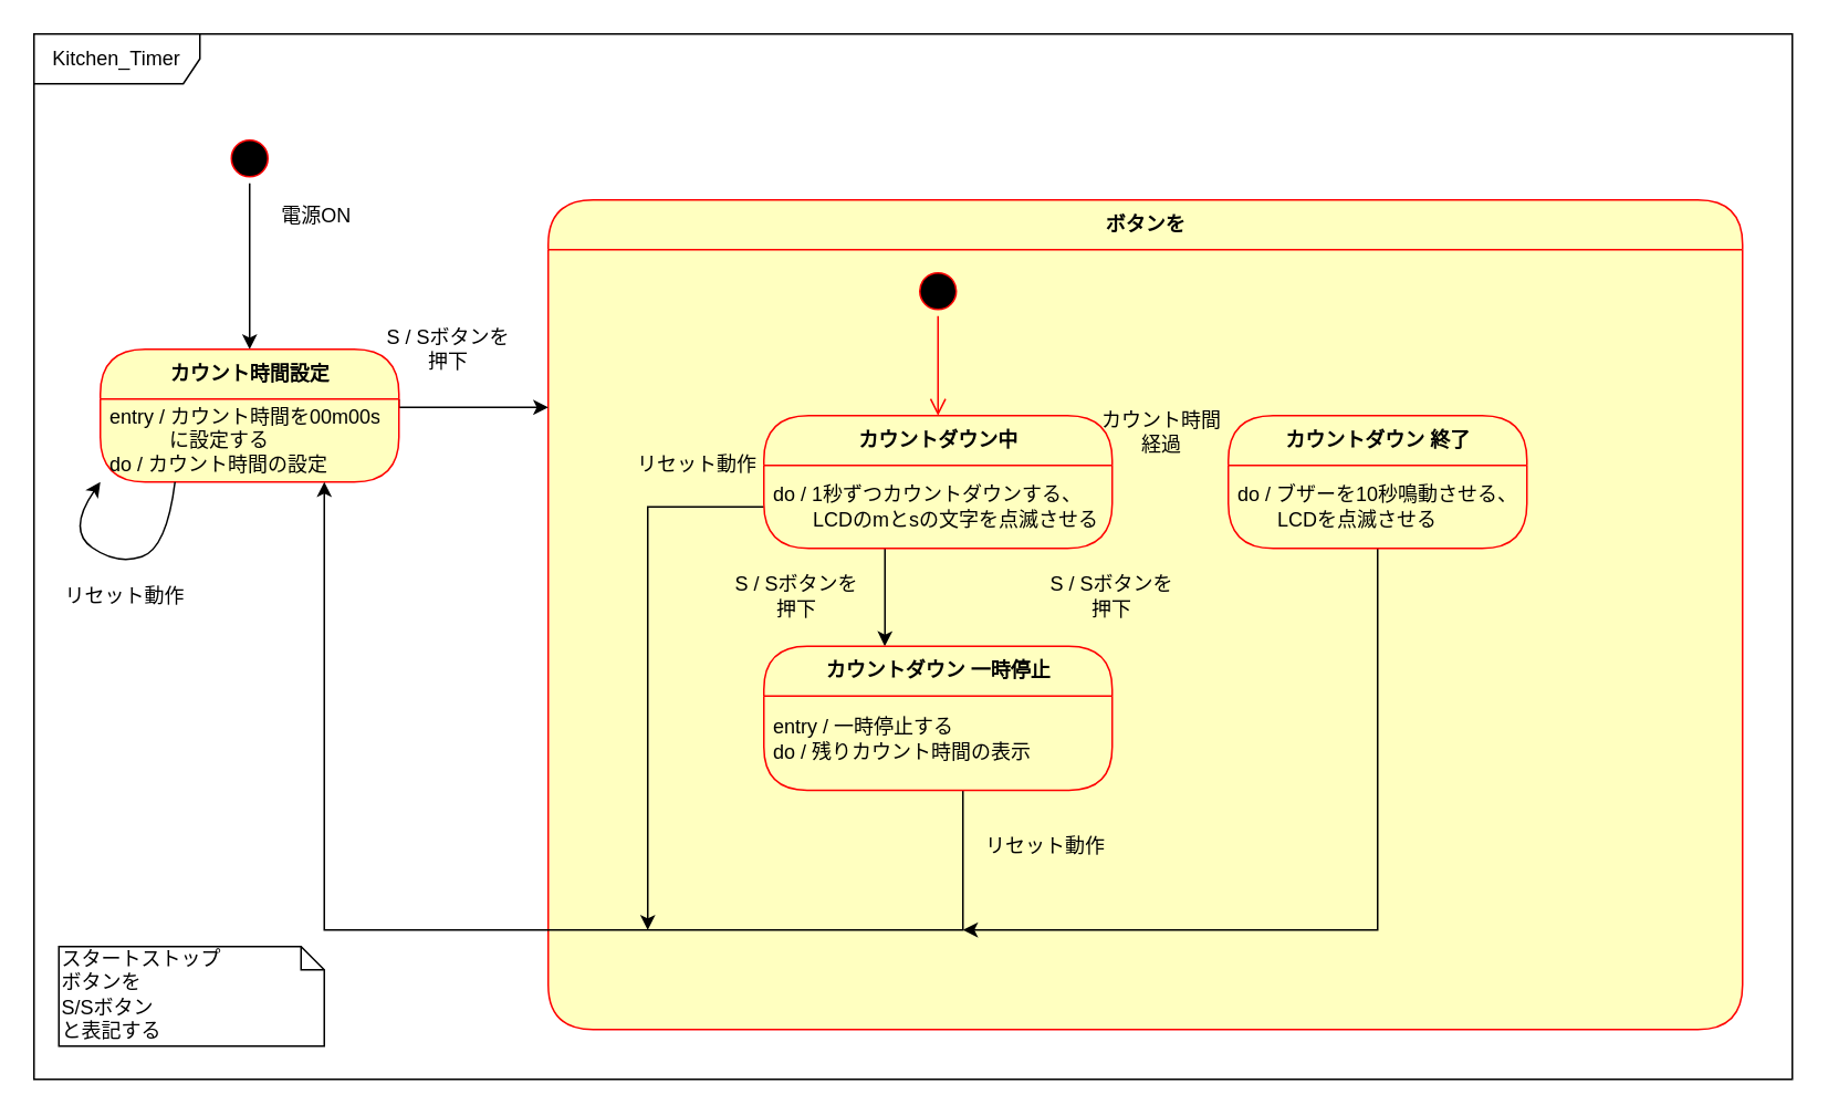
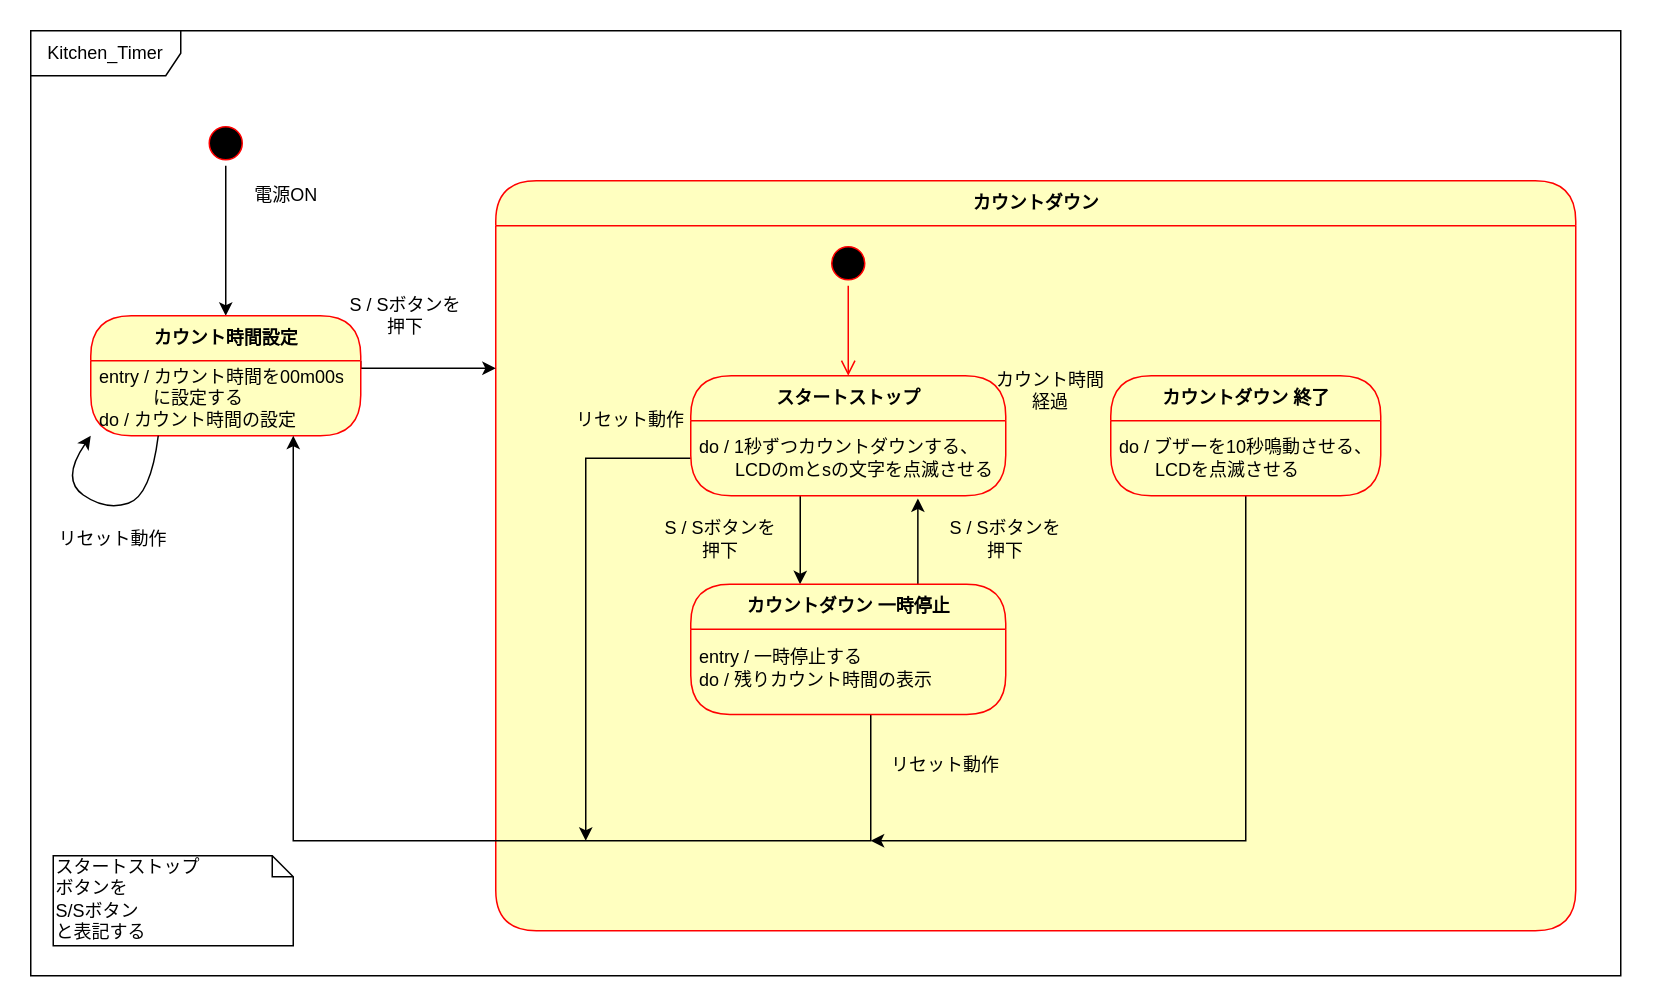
  <mxCell id="0" />
  <mxCell id="1" parent="0" />
  <mxCell id="2" value="Kitchen_Timer" style="shape=umlFrame;whiteSpace=wrap;html=1;width=100;height=30;" parent="1" vertex="1"><mxGeometry x="20" y="20" width="1060" height="630" as="geometry" /></mxCell>
- <mxCell id="3" value="ボタンを" style="swimlane;html=1;fontStyle=1;align=center;verticalAlign=middle;childLayout=stackLayout;horizontal=1;startSize=30;horizontalStack=0;resizeParent=0;resizeLast=1;container=0;fontColor=#000000;collapsible=0;rounded=1;arcSize=30;strokeColor=#ff0000;fillColor=#ffffc0;swimlaneFillColor=#ffffc0;dropTarget=0;" parent="1" vertex="1"><mxGeometry x="330" y="120" width="720" height="500" as="geometry" /></mxCell>
+ <mxCell id="3" value="カウントダウン" style="swimlane;html=1;fontStyle=1;align=center;verticalAlign=middle;childLayout=stackLayout;horizontal=1;startSize=30;horizontalStack=0;resizeParent=0;resizeLast=1;container=0;fontColor=#000000;collapsible=0;rounded=1;arcSize=30;strokeColor=#ff0000;fillColor=#ffffc0;swimlaneFillColor=#ffffc0;dropTarget=0;" parent="1" vertex="1"><mxGeometry x="330" y="120" width="720" height="500" as="geometry" /></mxCell>
  <mxCell id="4" style="edgeStyle=orthogonalEdgeStyle;rounded=0;orthogonalLoop=1;jettySize=auto;html=1;exitX=0.5;exitY=1;exitDx=0;exitDy=0;entryX=0.5;entryY=0;entryDx=0;entryDy=0;" parent="1" source="5" target="11" edge="1"><mxGeometry relative="1" as="geometry"><mxPoint x="105" y="255" as="sourcePoint" /><mxPoint x="150" y="340" as="targetPoint" /><Array as="points" /></mxGeometry></mxCell>
  <mxCell id="5" value="" style="ellipse;html=1;shape=startState;fillColor=#000000;strokeColor=#ff0000;" parent="1" vertex="1"><mxGeometry x="135" y="80" width="30" height="30" as="geometry" /></mxCell>
  <mxCell id="6" value="" style="ellipse;html=1;shape=startState;fillColor=#000000;strokeColor=#ff0000;" parent="1" vertex="1"><mxGeometry x="550" y="160" width="30" height="30" as="geometry" /></mxCell>
  <mxCell id="7" value="" style="edgeStyle=orthogonalEdgeStyle;html=1;verticalAlign=bottom;endArrow=open;endSize=8;strokeColor=#ff0000;" parent="1" source="6" target="25" edge="1"><mxGeometry relative="1" as="geometry"><mxPoint x="355" y="280" as="targetPoint" /></mxGeometry></mxCell>
  <mxCell id="8" style="edgeStyle=orthogonalEdgeStyle;rounded=0;orthogonalLoop=1;jettySize=auto;html=1;entryX=0.347;entryY=0;entryDx=0;entryDy=0;entryPerimeter=0;" parent="1" source="25" target="27" edge="1"><mxGeometry relative="1" as="geometry"><mxPoint x="532" y="389" as="targetPoint" /><Array as="points"><mxPoint x="533" y="380" /><mxPoint x="533" y="380" /></Array></mxGeometry></mxCell>
+ <mxCell id="9" style="edgeStyle=orthogonalEdgeStyle;rounded=0;orthogonalLoop=1;jettySize=auto;html=1;exitX=0.721;exitY=0.014;exitDx=0;exitDy=0;entryX=0.721;entryY=1.036;entryDx=0;entryDy=0;entryPerimeter=0;exitPerimeter=0;" parent="1" source="27" target="26" edge="1"><mxGeometry relative="1" as="geometry"><mxPoint x="433" y="330" as="targetPoint" /><Array as="points" /></mxGeometry></mxCell>
  <mxCell id="10" style="edgeStyle=orthogonalEdgeStyle;rounded=0;orthogonalLoop=1;jettySize=auto;html=1;entryX=0;entryY=0.25;entryDx=0;entryDy=0;exitX=1;exitY=0;exitDx=0;exitDy=0;" parent="1" source="12" target="3" edge="1"><mxGeometry relative="1" as="geometry"><mxPoint x="440" y="120" as="targetPoint" /><Array as="points"><mxPoint x="240" y="245" /></Array></mxGeometry></mxCell>
  <mxCell id="11" value="カウント時間設定" style="swimlane;html=1;fontStyle=1;align=center;verticalAlign=middle;childLayout=stackLayout;horizontal=1;startSize=30;horizontalStack=0;resizeParent=0;resizeLast=1;container=0;fontColor=#000000;collapsible=0;rounded=1;arcSize=30;strokeColor=#ff0000;fillColor=#ffffc0;swimlaneFillColor=#ffffc0;dropTarget=0;" parent="1" vertex="1"><mxGeometry x="60" y="210" width="180" height="80" as="geometry" /></mxCell>
  <mxCell id="12" value="entry / カウント時間を00m00s&lt;br&gt;　　　に設定する&lt;br&gt;do / カウント時間の設定" style="text;html=1;strokeColor=none;fillColor=none;align=left;verticalAlign=middle;spacingLeft=4;spacingRight=4;whiteSpace=wrap;overflow=hidden;rotatable=0;fontColor=#000000;" parent="11" vertex="1"><mxGeometry y="30" width="180" height="50" as="geometry" /></mxCell>
  <mxCell id="13" value="" style="curved=1;endArrow=classic;html=1;exitX=0.25;exitY=1;exitDx=0;exitDy=0;entryX=0;entryY=1;entryDx=0;entryDy=0;" parent="11" source="12" target="12" edge="1"><mxGeometry width="50" height="50" relative="1" as="geometry"><mxPoint x="-10" y="159" as="sourcePoint" /><mxPoint x="40" y="109" as="targetPoint" /><Array as="points"><mxPoint x="40" y="120" /><mxPoint x="10" y="130" /><mxPoint x="-20" y="109" /></Array></mxGeometry></mxCell>
  <mxCell id="14" value="S / Sボタンを押下" style="text;html=1;strokeColor=none;fillColor=none;align=center;verticalAlign=middle;whiteSpace=wrap;rounded=0;" parent="1" vertex="1"><mxGeometry x="230" y="200" width="80" height="20" as="geometry" /></mxCell>
  <mxCell id="15" style="edgeStyle=orthogonalEdgeStyle;rounded=0;orthogonalLoop=1;jettySize=auto;html=1;entryX=0.75;entryY=1;entryDx=0;entryDy=0;" parent="1" source="28" target="12" edge="1"><mxGeometry relative="1" as="geometry"><mxPoint y="390" as="targetPoint" x="200" /><Array as="points"><mxPoint x="580" y="560" /><mxPoint x="195" y="560" /></Array></mxGeometry></mxCell>
  <mxCell id="16" style="edgeStyle=orthogonalEdgeStyle;rounded=0;orthogonalLoop=1;jettySize=auto;html=1;exitX=0.5;exitY=1;exitDx=0;exitDy=0;" parent="1" source="19" edge="1"><mxGeometry relative="1" as="geometry"><mxPoint x="580" y="560" as="targetPoint" /><Array as="points"><mxPoint x="830" y="560" /></Array></mxGeometry></mxCell>
  <mxCell id="17" style="edgeStyle=orthogonalEdgeStyle;rounded=0;orthogonalLoop=1;jettySize=auto;html=1;" parent="1" source="26" edge="1"><mxGeometry relative="1" as="geometry"><mxPoint x="390" y="560" as="targetPoint" /><Array as="points"><mxPoint x="390" y="305" /><mxPoint x="390" y="560" /></Array></mxGeometry></mxCell>
  <mxCell id="18" value="カウントダウン 終了" style="swimlane;html=1;fontStyle=1;align=center;verticalAlign=middle;childLayout=stackLayout;horizontal=1;startSize=30;horizontalStack=0;resizeParent=0;resizeLast=1;container=0;fontColor=#000000;collapsible=0;rounded=1;arcSize=30;strokeColor=#ff0000;fillColor=#ffffc0;swimlaneFillColor=#ffffc0;dropTarget=0;" parent="1" vertex="1"><mxGeometry x="740" y="250" width="180" height="80" as="geometry" /></mxCell>
  <mxCell id="19" value="do / ブザーを10秒鳴動させる、&lt;br&gt;　　LCDを点滅させる" style="text;html=1;strokeColor=none;fillColor=none;align=left;verticalAlign=middle;spacingLeft=4;spacingRight=4;whiteSpace=wrap;overflow=hidden;rotatable=0;fontColor=#000000;" parent="18" vertex="1"><mxGeometry y="30" width="180" height="50" as="geometry" /></mxCell>
  <mxCell id="20" value="S / Sボタンを押下" style="text;html=1;strokeColor=none;fillColor=none;align=center;verticalAlign=middle;whiteSpace=wrap;rounded=0;" parent="1" vertex="1"><mxGeometry x="440" y="349" width="80" height="20" as="geometry" /></mxCell>
  <mxCell id="21" value="S / Sボタンを押下" style="text;html=1;strokeColor=none;fillColor=none;align=center;verticalAlign=middle;whiteSpace=wrap;rounded=0;" parent="1" vertex="1"><mxGeometry x="630" y="349" width="80" height="20" as="geometry" /></mxCell>
  <mxCell id="22" value="カウント時間経過" style="text;html=1;strokeColor=none;fillColor=none;align=center;verticalAlign=middle;whiteSpace=wrap;rounded=0;" parent="1" vertex="1"><mxGeometry x="660" y="250" width="80" height="20" as="geometry" /></mxCell>
  <mxCell id="23" value="リセット動作" style="text;html=1;strokeColor=none;fillColor=none;align=center;verticalAlign=middle;whiteSpace=wrap;rounded=0;" parent="1" vertex="1"><mxGeometry x="590" y="500" width="80" height="20" as="geometry" /></mxCell>
  <mxCell id="24" value="リセット動作" style="text;html=1;strokeColor=none;fillColor=none;align=center;verticalAlign=middle;whiteSpace=wrap;rounded=0;" parent="1" vertex="1"><mxGeometry x="380" y="270" width="80" height="20" as="geometry" /></mxCell>
- <mxCell id="25" value="カウントダウン中" style="swimlane;html=1;fontStyle=1;align=center;verticalAlign=middle;childLayout=stackLayout;horizontal=1;startSize=30;horizontalStack=0;resizeParent=0;resizeLast=1;container=0;fontColor=#000000;collapsible=0;rounded=1;arcSize=30;strokeColor=#ff0000;fillColor=#ffffc0;swimlaneFillColor=#ffffc0;dropTarget=0;" parent="1" vertex="1"><mxGeometry x="460" y="250" width="210" height="80" as="geometry" /></mxCell>
+ <mxCell id="25" value="スタートストップ" style="swimlane;html=1;fontStyle=1;align=center;verticalAlign=middle;childLayout=stackLayout;horizontal=1;startSize=30;horizontalStack=0;resizeParent=0;resizeLast=1;container=0;fontColor=#000000;collapsible=0;rounded=1;arcSize=30;strokeColor=#ff0000;fillColor=#ffffc0;swimlaneFillColor=#ffffc0;dropTarget=0;" parent="1" vertex="1"><mxGeometry x="460" y="250" width="210" height="80" as="geometry" /></mxCell>
  <mxCell id="26" value="do / 1秒ずつカウントダウンする、&lt;br&gt;　　LCDのmとsの文字を点滅させる" style="text;html=1;strokeColor=none;fillColor=none;align=left;verticalAlign=middle;spacingLeft=4;spacingRight=4;whiteSpace=wrap;overflow=hidden;rotatable=0;fontColor=#000000;" parent="25" vertex="1"><mxGeometry y="30" width="210" height="50" as="geometry" /></mxCell>
  <mxCell id="27" value="カウントダウン 一時停止" style="swimlane;html=1;fontStyle=1;align=center;verticalAlign=middle;childLayout=stackLayout;horizontal=1;startSize=30;horizontalStack=0;resizeParent=0;resizeLast=1;container=0;fontColor=#000000;collapsible=0;rounded=1;arcSize=29;strokeColor=#ff0000;fillColor=#ffffc0;swimlaneFillColor=#ffffc0;dropTarget=0;" parent="1" vertex="1"><mxGeometry x="460" y="389" width="210" height="86.76" as="geometry" /></mxCell>
  <mxCell id="28" value="entry / 一時停止する&lt;br&gt;do / 残りカウント時間の表示" style="text;html=1;strokeColor=none;fillColor=none;align=left;verticalAlign=middle;spacingLeft=4;spacingRight=4;whiteSpace=wrap;overflow=hidden;rotatable=0;fontColor=#000000;" parent="27" vertex="1"><mxGeometry y="30" width="210" height="52.63" as="geometry" /></mxCell>
  <mxCell id="29" value="Subtitle" style="text;html=1;strokeColor=none;fillColor=none;align=center;verticalAlign=middle;spacingLeft=4;spacingRight=4;whiteSpace=wrap;overflow=hidden;rotatable=0;fontColor=#000000;" parent="27" vertex="1"><mxGeometry y="82.63" width="210" as="geometry" /></mxCell>
  <mxCell id="30" value="Subtitle" style="text;html=1;strokeColor=none;fillColor=none;align=center;verticalAlign=middle;spacingLeft=4;spacingRight=4;whiteSpace=wrap;overflow=hidden;rotatable=0;fontColor=#000000;" parent="27" vertex="1"><mxGeometry y="82.63" width="210" height="4.13" as="geometry" /></mxCell>
  <mxCell id="31" value="スタートストップ&lt;br&gt;ボタンを&lt;br&gt;S/Sボタン&lt;br&gt;と表記する" style="shape=note;whiteSpace=wrap;html=1;size=14;verticalAlign=top;align=left;spacingTop=-6;" parent="1" vertex="1"><mxGeometry x="35" y="570" width="160" height="60" as="geometry" /></mxCell>
  <mxCell id="32" value="リセット動作" style="text;html=1;strokeColor=none;fillColor=none;align=center;verticalAlign=middle;whiteSpace=wrap;rounded=0;" parent="1" vertex="1"><mxGeometry x="35" y="349" width="80" height="20" as="geometry" /></mxCell>
  <mxCell id="33" value="電源ON" style="text;html=1;align=center;verticalAlign=middle;resizable=0;points=[];autosize=1;" vertex="1" parent="1"><mxGeometry x="160" y="120" width="60" height="20" as="geometry" /></mxCell>
